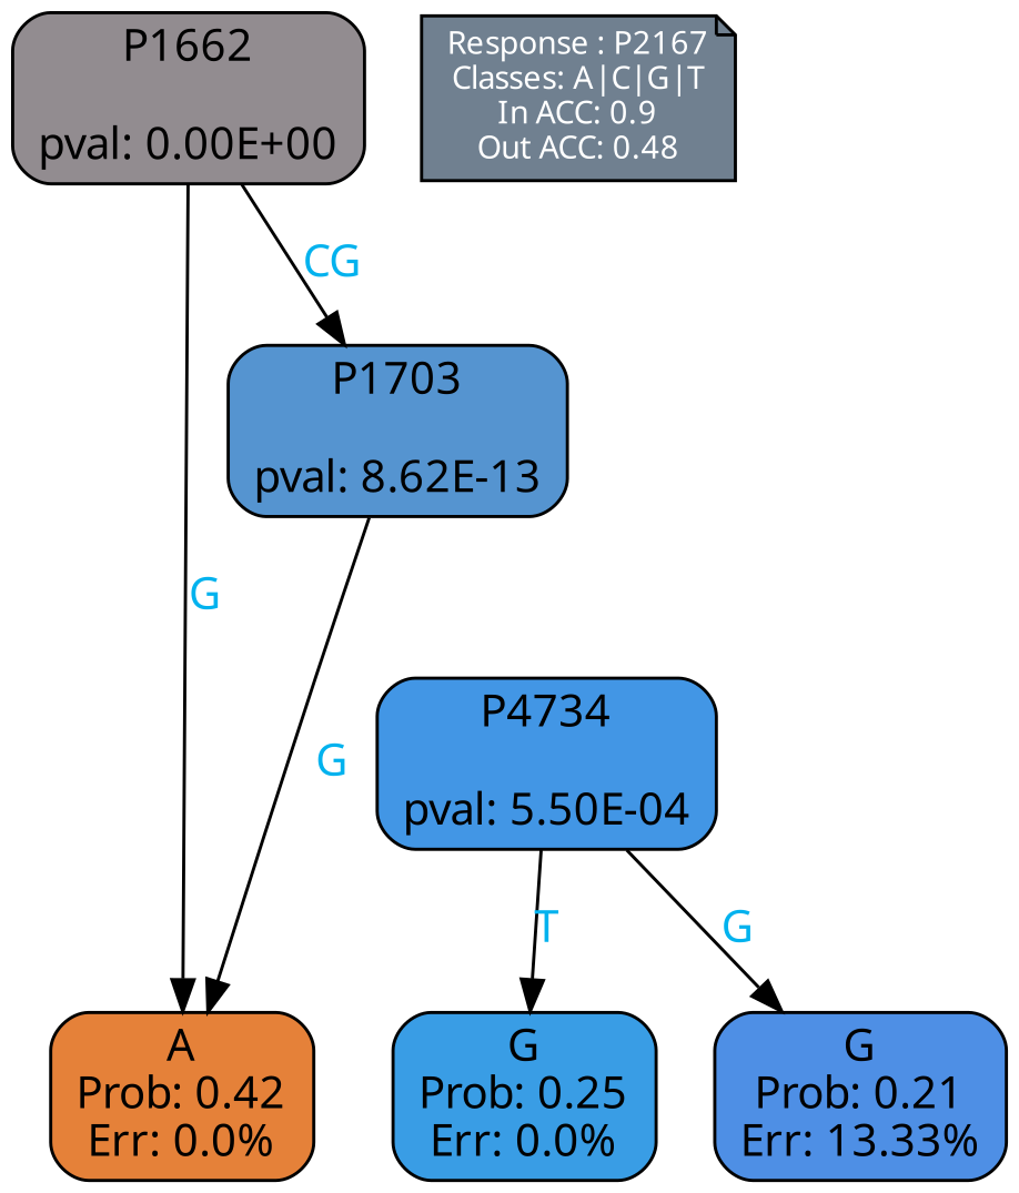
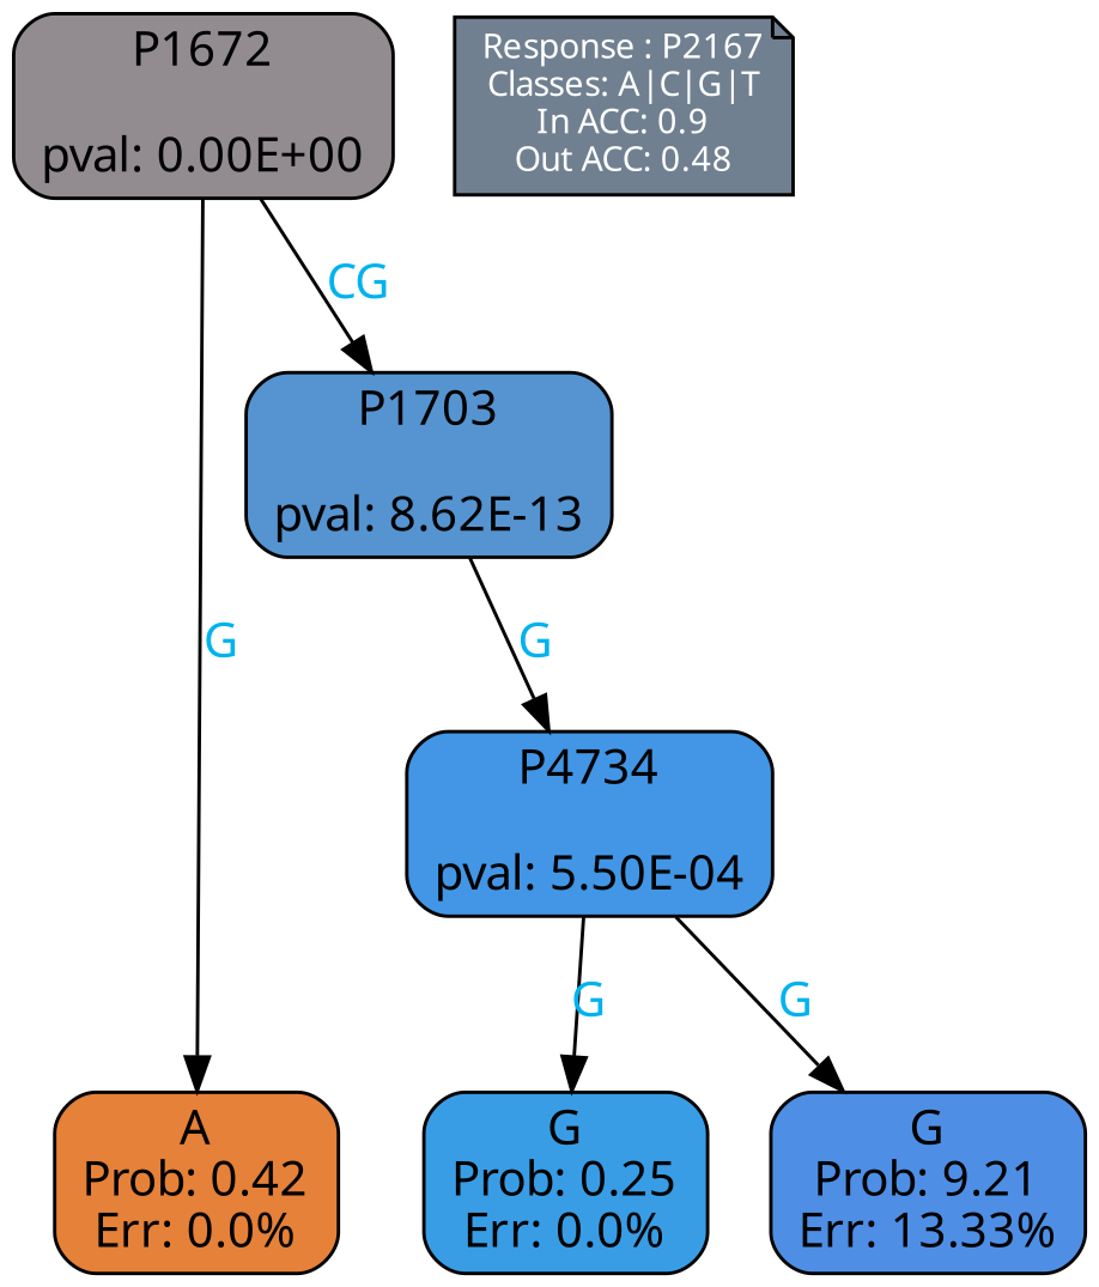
  digraph {
    fontname="Noto Sans"
    ranksep=equally
    splines=polylines
    node [color=black fontname="Noto Sans" shape=box style="filled, rounded"]
    edge [fontcolor=deepskyblue2 fontname="Noto Sans"]
    n1 [fillcolor="#399de5" label="G\nProb: 0.25\nErr: 0.0%"]
-   n2 [fillcolor="#4e8fe5" label="G\nProb: 0.21\nErr: 13.33%"]
+   n2 [fillcolor="#4e8fe5" label="G\nProb: 9.21\nErr: 13.33%"]
    n3 [fillcolor="#e58139" label="A\nProb: 0.42\nErr: 0.0%"]
    n4 [align=left fillcolor=slategray fontcolor=white fontsize=10 label="Response : P2167\nClasses: A|C|G|T\nIn ACC: 0.9\nOut ACC: 0.48\n" shape=note style=filled]
-   n5 [fillcolor="#928c90" label="P1662\n\npval: 0.00E+00"]
+   n5 [fillcolor="#928c90" label="P1672\n\npval: 0.00E+00"]
    n6 [fillcolor="#5594d0" label="P1703\n\npval: 8.62E-13"]
    n7 [fillcolor="#4296e5" label="P4734\n\npval: 5.50E-04"]
    subgraph sub_1 {
      rank=same
      n1
      n2
      n3
    }
    subgraph sub_2 {
      rank=same
      n4
      n5
    }
    n5 -> n3 [label=G]
    n5 -> n6 [label=CG]
-   n6 -> n3 [label=G]
-   n7 -> n1 [label=T]
+   n6 -> n7 [label=G]
+   n7 -> n1 [label=G]
    n7 -> n2 [label=G]
  }
